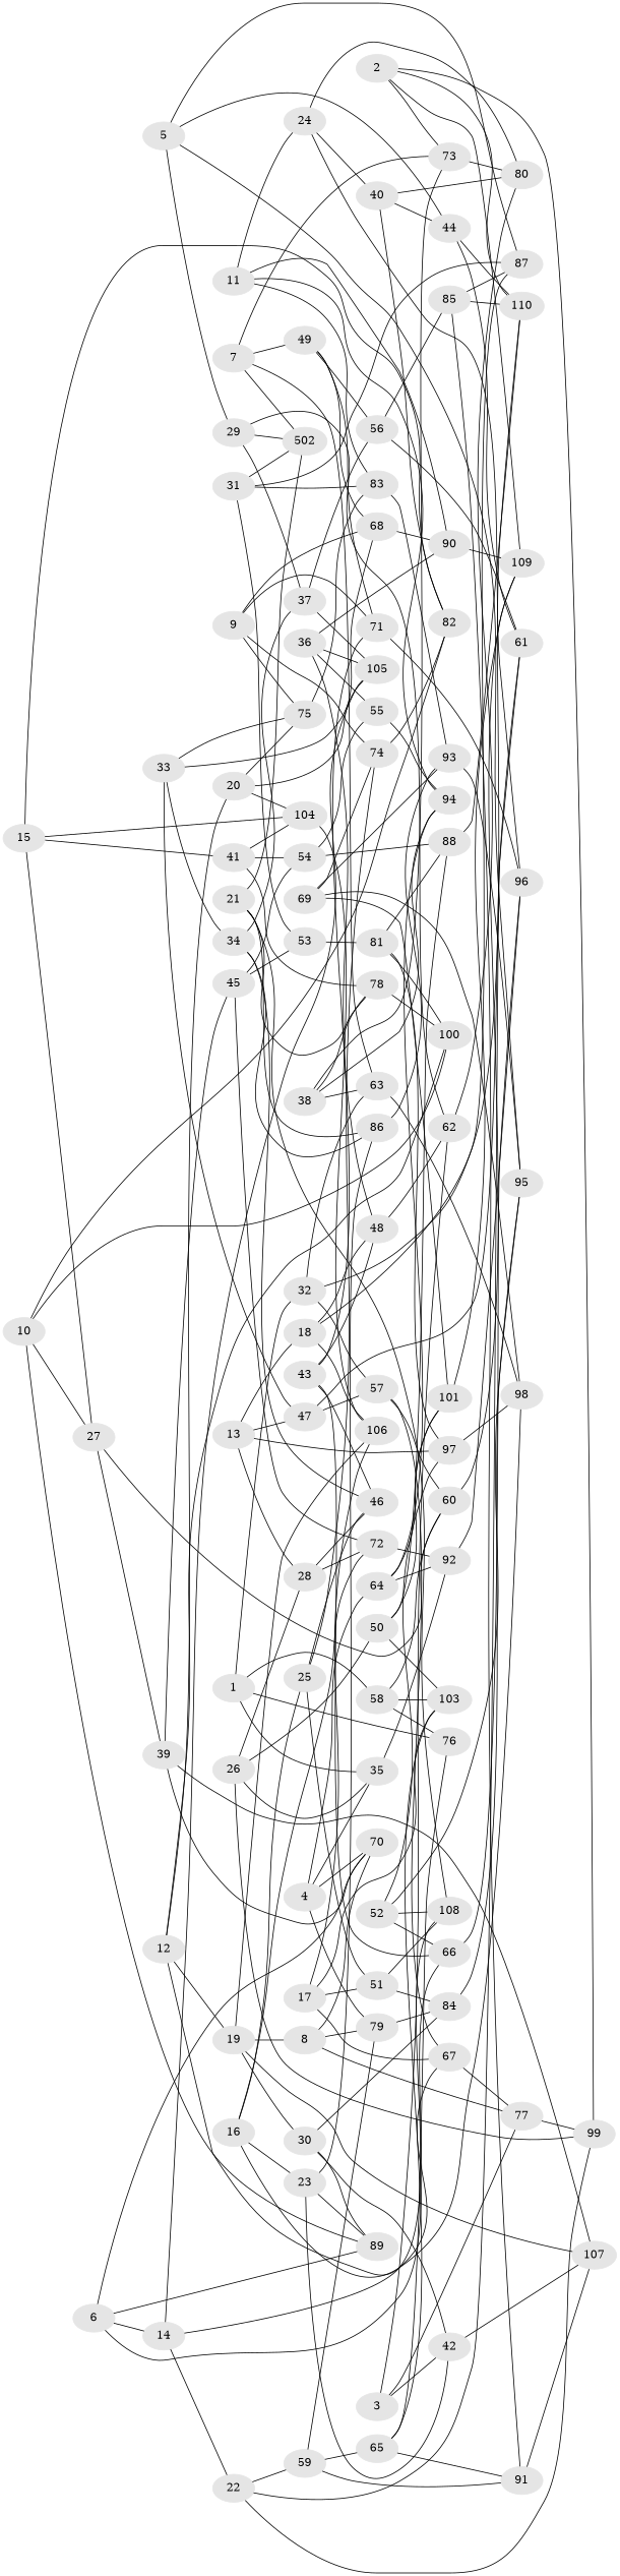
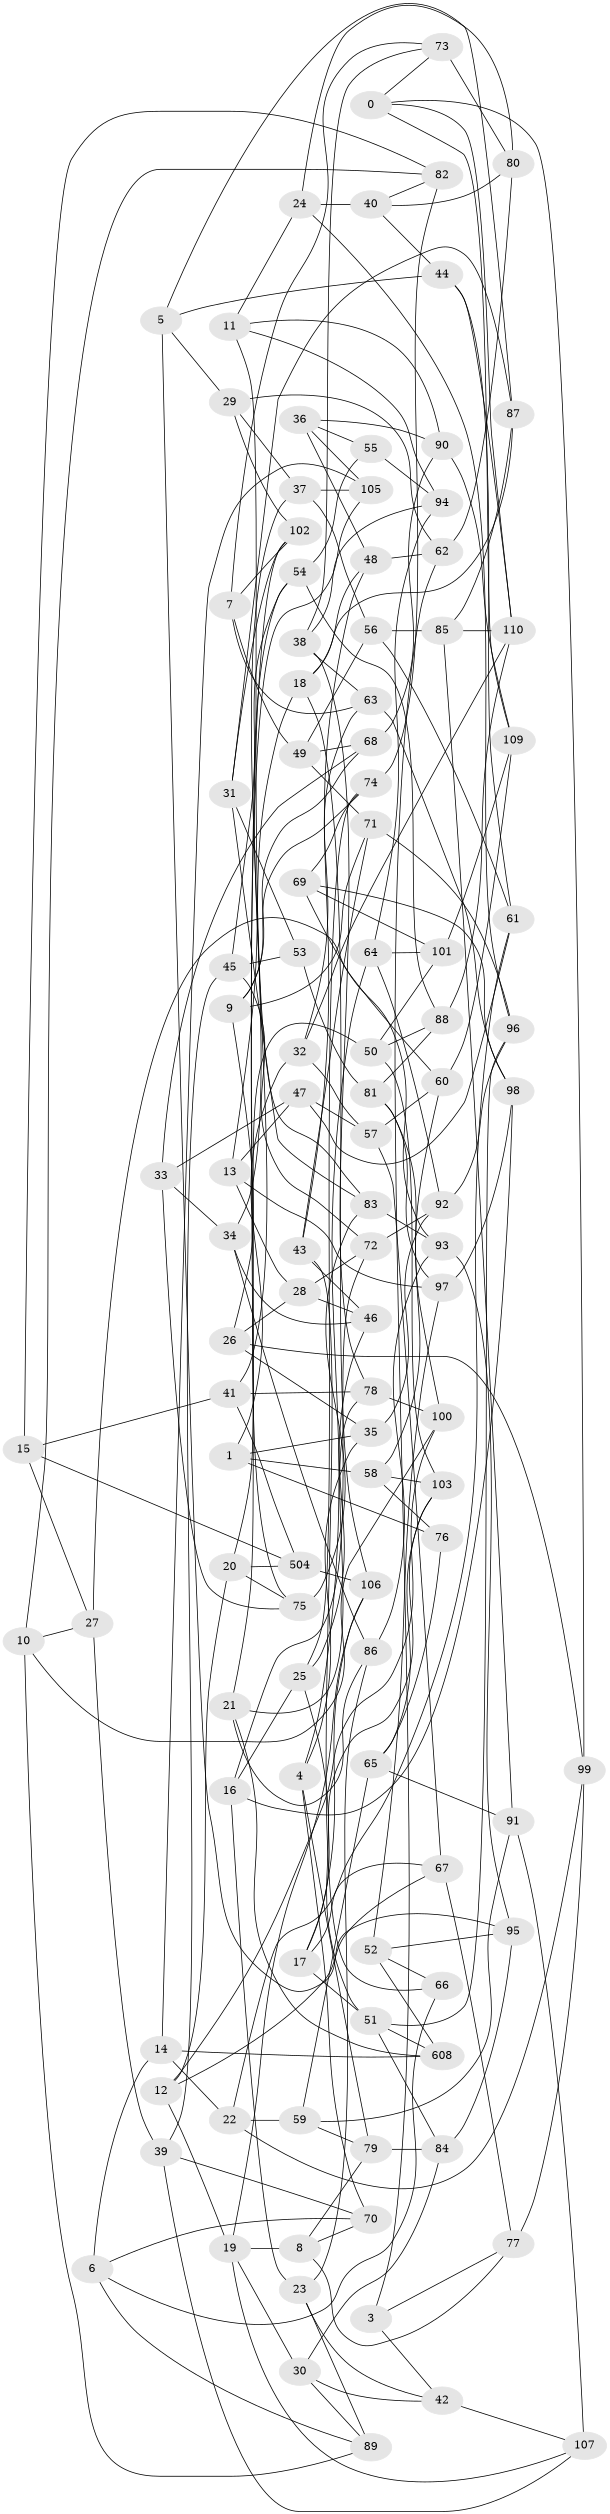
  graph {
    rankdir=LR
    node [color=gray90 style=filled]
    1
    32
    35
    58
    76
    110
    63
    57
    92
    103
    60
-   2
+   2 [label=0]
    73
    99
    109
    80
    3
    42
    62
    77
    8
    70
    79
    107
    4
    64
    94
    101
    84
    5
    29
    44
    87
    95
-   102 [label=502]
+   102
    37
    61
    6
    14
    66
    89
    22
    105
-   108
+   108 [label=608]
    96
    7
    49
    68
    71
    56
    98
    9
    74
    75
    90
    82
    83
    10
    27
    100
    39
    11
    24
    40
    93
    12
    19
    20
    67
    106
    30
-   104
+   104 [label=504]
    13
    18
    28
    47
    97
    48
    72
    46
    59
    15
    41
    78
    54
    16
    23
    25
    86
    51
    17
    21
    65
    91
    26
    50
    88
    45
    31
    53
    81
    33
    34
    36
    55
    85
    38
    43
    52
    69
    1 -- 32
    1 -- 35
    1 -- 58
    1 -- 76
    32 -- 110
    32 -- 63
    32 -- 57
    35 -- 92
    58 -- 76
    58 -- 103
    58 -- 60
    63 -- 98
    57 -- 60
    57 -- 67
    92 -- 96
    60 -- 109
    2 -- 110
    2 -- 73
    2 -- 99
    2 -- 109
    73 -- 80
    3 -- 42
    3 -- 62
    3 -- 77
    42 -- 107
    62 -- 80
    77 -- 99
    8 -- 77
    8 -- 70
    8 -- 79
    79 -- 84
    4 -- 35
    4 -- 70
    4 -- 79
    4 -- 64
    64 -- 92
    64 -- 94
    64 -- 101
    101 -- 109
    84 -- 95
    5 -- 29
    5 -- 44
    5 -- 87
    5 -- 95
    29 -- 62
    29 -- 102
    29 -- 37
    44 -- 110
    44 -- 61
    37 -- 105
    37 -- 56
    6 -- 70
    6 -- 14
    6 -- 66
    6 -- 89
    14 -- 22
    14 -- 105
    14 -- 108
-   66 -- 96
+   51 -- 96
    22 -- 99
    22 -- 61
    22 -- 59
    7 -- 63
    7 -- 73
    7 -- 102
    7 -- 49
    49 -- 68
    49 -- 71
    49 -- 56
    68 -- 90
    71 -- 96
    56 -- 61
    56 -- 85
    9 -- 68
    9 -- 71
    9 -- 74
    9 -- 75
    74 -- 82
    75 -- 83
    90 -- 109
    83 -- 93
    10 -- 89
    10 -- 82
    10 -- 27
    10 -- 100
    27 -- 60
    27 -- 39
    39 -- 70
    39 -- 107
    39 -- 45
    11 -- 94
    11 -- 90
    11 -- 83
    11 -- 24
    24 -- 80
    24 -- 96
    24 -- 40
    40 -- 80
    40 -- 44
    40 -- 82
    93 -- 95
    12 -- 100
    12 -- 19
    12 -- 20
    12 -- 67
    19 -- 8
    19 -- 107
    19 -- 106
    19 -- 30
    20 -- 105
    20 -- 75
    20 -- 104
    67 -- 77
    30 -- 42
    30 -- 84
    30 -- 89
    104 -- 106
    13 -- 18
    13 -- 28
    13 -- 47
    13 -- 97
    18 -- 87
    18 -- 106
    18 -- 48
    28 -- 72
    28 -- 46
    47 -- 57
    47 -- 61
    97 -- 98
    48 -- 62
    72 -- 92
    59 -- 79
    59 -- 65
    59 -- 91
    15 -- 82
    15 -- 27
    15 -- 104
    15 -- 41
    41 -- 104
    41 -- 78
    41 -- 54
    78 -- 100
    54 -- 88
    54 -- 55
    16 -- 98
    16 -- 72
    16 -- 23
    16 -- 25
    23 -- 42
    23 -- 89
    23 -- 86
    25 -- 74
    25 -- 46
    25 -- 51
    86 -- 93
    51 -- 84
    51 -- 108
    17 -- 103
    17 -- 67
    17 -- 106
    17 -- 51
    21 -- 102
    21 -- 108
    21 -- 78
    21 -- 86
    65 -- 76
    65 -- 103
    65 -- 91
    91 -- 107
    26 -- 35
    26 -- 99
    26 -- 28
    26 -- 50
    50 -- 103
    50 -- 101
    50 -- 88
    88 -- 110
    45 -- 72
    45 -- 54
    45 -- 53
    31 -- 87
    31 -- 102
    31 -- 83
    31 -- 53
    53 -- 81
    81 -- 100
    81 -- 97
    81 -- 88
    33 -- 68
    33 -- 75
    33 -- 47
    33 -- 34
    34 -- 37
    34 -- 46
    34 -- 86
    36 -- 105
    36 -- 90
    36 -- 48
    36 -- 55
    55 -- 94
    85 -- 110
    85 -- 87
    85 -- 91
    38 -- 63
    38 -- 73
    38 -- 94
    38 -- 78
    43 -- 66
    43 -- 71
    43 -- 48
    43 -- 46
    52 -- 95
    52 -- 66
    52 -- 108
    52 -- 97
    69 -- 101
    69 -- 98
    69 -- 74
    69 -- 93
  }
